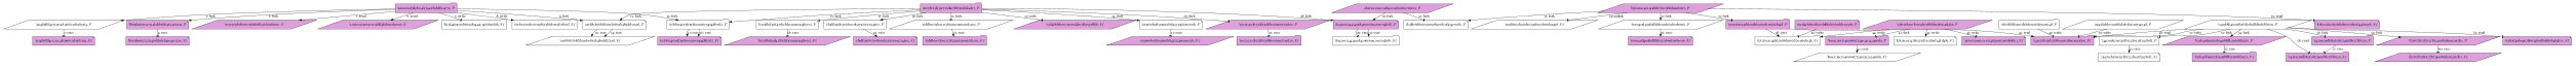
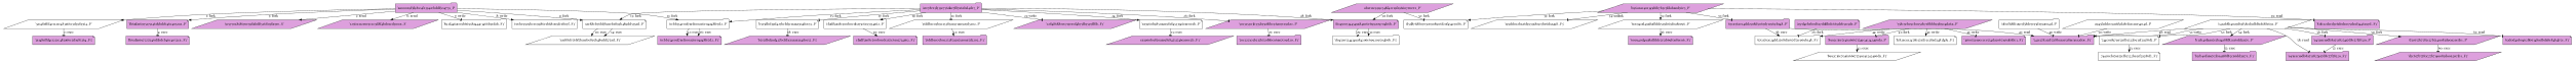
  digraph {
    engine=neato
    fixedsize=false
    fontname="Playfair Display"
    fontsize=10
    nodesep=0.3
    rankdir=TB
    ranksep=0
    splines=true
    node [fillcolor=plum fontname="Playfair Display" node_type=Process shape=parallelogram style=filled]
    edge [arrowhead=normal fontname="Playfair Display"]
    "'aa00029f5f981c4f23942cbddf504779_P'" [shape=folder]
    "'3a148effd4c1221c483a66c3d3985364_P'" [fillcolor=white]
    "'fb6afa16975275146d5bdcb46c4052ca_P'" [shape=note]
    "'9c57702818670e598abd83268038a7ee_S'" [node_type=Socket]
    "'125611112e0e5c2c3d8f4bd02cd30101_S'" [node_type=Socket]
    "'892f446ac09b66918a444c3466b9cfab_F3'" [fillcolor=white node_type=file shape=folder]
    "'eecbe95c9bcec9986e1b68009fce807f_F3'" [fillcolor=white node_type=file shape=folder]
    "'1ae88cb76bf7ba1ebe895b489dd575ad_P'" [fillcolor=white shape=note]
    "'0cbb354e0cf7aef100a26e04a48fe7d2_P'" [fillcolor=white shape=folder]
    "'3a148effd4c1221c483a66c3d3985364_F3'" [node_type=File shape=note]
    "'fb6afa16975275146d5bdcb46c4052ca_F3'" [node_type=File shape=note]
    "'1ae88cb76bf7ba1ebe895b489dd575ad_F3'" [fillcolor=white node_type=File]
    "'0cbb354e0cf7aef100a26e04a48fe7d2_F3'" [node_type=File shape=note]
    "'aec78e25f539c756dac7f87a62bd4d27_P'" [shape=folder]
    "'b515dbd39d427bcfd3c11aaa3e4d0c55_P'" [fillcolor=white shape=note]
    "'cfadf5a08c500b0cdca75c6193734a62_P'" [fillcolor=white shape=folder]
    "'56fdb1c05b9c25387a2971a09a7d3202_P'" [fillcolor=white]
    "'c2848688eec715ee0f4b75fb5597ff8b_F3'" [node_type=file]
    "'ea3960b9850aa198184533746eae0e2b_P'" [fillcolor=white shape=note]
    "'50c325303b335b550f6bc96a07c19d20_P'"
    "'d045e05344349a84206e699209704b6b_P'" [shape=note]
    "'b515dbd39d427bcfd3c11aaa3e4d0c55_F3'" [node_type=File]
    "'cfadf5a08c500b0cdca75c6193734a62_F3'" [node_type=File shape=note]
    "'56fdb1c05b9c25387a2971a09a7d3202_F3'" [node_type=File shape=folder]
    "'ea3960b9850aa198184533746eae0e2b_F3'" [node_type=File]
    "'50c325303b335b550f6bc96a07c19d20_F3'" [node_type=File shape=folder]
    "'d045e05344349a84206e699209704b6b_F3'" [fillcolor=white node_type=File shape=folder]
    "'ab1e12c999c348f42c19f296607e0ee2_P'"
    "'d5d8768807e30e908906f20f454c7086_P'" [fillcolor=white shape=note]
    "'b96a2ac401345d6b7b5c3fdaba0d56e5_P'"
    "'195dd0c2b2a6f5937a81917be6d1a498_F3'" [fillcolor=white node_type=file]
    "'60c940d49a8affddc5151b69f0a8ee96_P'" [fillcolor=white]
    "'67ca762e24dd2508d5067d71c969b148_P'" [shape=folder]
    "'80b22dccd3e6ded11e75d11d3446297d_F3'" [node_type=file shape=note]
    "'60c940d49a8affddc5151b69f0a8ee96_F3'" [node_type=File shape=note]
    "'67ca762e24dd2508d5067d71c969b148_F1'" [fillcolor=white node_type=file shape=folder]
    "'543e27fca3d5718bcaae518ae30a2d0e_F3'" [node_type=file shape=folder]
    "'738c5ebc9cb0c5cb7e8bbb99b9c4da6a_P'"
    "'8992c36e7e46a66673749c4e242496da_P'" [shape=folder]
    "'fc82acca2476b27a5b3c28ad2483f4f9_F3'" [fillcolor=white node_type=file shape=note]
    "'3a6055919eccce554da3067396abfde3_F3'" [node_type=file shape=note]
    "'8992c36e7e46a66673749c4e242496da_F3'" [fillcolor=white node_type=File]
    "'a57d4ebebed627dddbdc665deb5115de_P'" [shape=note]
    "'c42ab8b40a7d65f58cd9dbf60b881691_P'" [fillcolor=white]
    "'744c0ef979a53efb3522b93ef2a286f5_P'" [fillcolor=white shape=note]
    "'b3cb40faa97e3ba4a88f82ca6dd3a17e_P'"
    "'9459ac19db8a55e8274a7d8c57f58329_P'" [shape=folder]
    "'9459ac19db8a55e8274a7d8c57f58329_F3'" [node_type=file shape=folder]
    "'d3c657b7583c27b7149083d90a2ee5b1_P'"
    "'62d0d49b0462bb63489dbda8e84b4b7e_F3'" [node_type=file shape=note]
    "'744c0ef979a53efb3522b93ef2a286f5_F3'" [fillcolor=white node_type=File shape=note]
    "'b3cb40faa97e3ba4a88f82ca6dd3a17e_F3'" [node_type=File shape=folder]
    "'d3c657b7583c27b7149083d90a2ee5b1_F3'" [node_type=File]
-   "'0fecf68ffca917f38de7e56d179ae04d_P'" [fillcolor=white shape=folder]
+   "'0fecf68ffca917f38de7e56d179ae04d_P'" [fillcolor=white shape=folder label="'0fecf68ffca917f38de7e55d179ae04d_P'"]
    "'a943f2ddcc9a16f5d28efca12ea5404d_P'" [fillcolor=white]
    "'aa00029f5f981c4f23942cbddf504779_P'" -> "'3a148effd4c1221c483a66c3d3985364_P'" [label="1: fork"]
    "'aa00029f5f981c4f23942cbddf504779_P'" -> "'fb6afa16975275146d5bdcb46c4052ca_P'" [label="3: fork"]
    "'aa00029f5f981c4f23942cbddf504779_P'" -> "'9c57702818670e598abd83268038a7ee_S'" [label="5: send"]
    "'aa00029f5f981c4f23942cbddf504779_P'" -> "'125611112e0e5c2c3d8f4bd02cd30101_S'" [label="6: send"]
    "'aa00029f5f981c4f23942cbddf504779_P'" -> "'892f446ac09b66918a444c3466b9cfab_F3'" [arrowhead=tee label="7: write"]
    "'aa00029f5f981c4f23942cbddf504779_P'" -> "'eecbe95c9bcec9986e1b68009fce807f_F3'" [label="8: write"]
    "'aa00029f5f981c4f23942cbddf504779_P'" -> "'1ae88cb76bf7ba1ebe895b489dd575ad_P'" [label="9: fork"]
    "'aa00029f5f981c4f23942cbddf504779_P'" -> "'0cbb354e0cf7aef100a26e04a48fe7d2_P'" [label="11: fork"]
    "'3a148effd4c1221c483a66c3d3985364_P'" -> "'3a148effd4c1221c483a66c3d3985364_F3'" [arrowhead=tee label="2: exec"]
    "'fb6afa16975275146d5bdcb46c4052ca_P'" -> "'fb6afa16975275146d5bdcb46c4052ca_F3'" [arrowhead=tee label="4: exec"]
    "'1ae88cb76bf7ba1ebe895b489dd575ad_P'" -> "'1ae88cb76bf7ba1ebe895b489dd575ad_F3'" [label="10: exec"]
    "'1ae88cb76bf7ba1ebe895b489dd575ad_P'" -> "'1ae88cb76bf7ba1ebe895b489dd575ad_F3'" [label="14: exec"]
    "'0cbb354e0cf7aef100a26e04a48fe7d2_P'" -> "'0cbb354e0cf7aef100a26e04a48fe7d2_F3'" [label="12: exec"]
    "'0cbb354e0cf7aef100a26e04a48fe7d2_P'" -> "'0cbb354e0cf7aef100a26e04a48fe7d2_F3'" [label="16: exec"]
    "'aec78e25f539c756dac7f87a62bd4d27_P'" -> "'1ae88cb76bf7ba1ebe895b489dd575ad_P'" [label="13: fork"]
    "'aec78e25f539c756dac7f87a62bd4d27_P'" -> "'0cbb354e0cf7aef100a26e04a48fe7d2_P'" [label="15: fork"]
    "'aec78e25f539c756dac7f87a62bd4d27_P'" -> "'b515dbd39d427bcfd3c11aaa3e4d0c55_P'" [arrowhead=tee label="17: fork"]
    "'aec78e25f539c756dac7f87a62bd4d27_P'" -> "'cfadf5a08c500b0cdca75c6193734a62_P'" [label="19: fork"]
    "'aec78e25f539c756dac7f87a62bd4d27_P'" -> "'56fdb1c05b9c25387a2971a09a7d3202_P'" [arrowhead=tee label="21: fork"]
    "'aec78e25f539c756dac7f87a62bd4d27_P'" -> "'c2848688eec715ee0f4b75fb5597ff8b_F3'" [arrowhead=tee label="23: write"]
    "'aec78e25f539c756dac7f87a62bd4d27_P'" -> "'ea3960b9850aa198184533746eae0e2b_P'" [label="24: fork"]
    "'aec78e25f539c756dac7f87a62bd4d27_P'" -> "'50c325303b335b550f6bc96a07c19d20_P'" [arrowhead=tee label="26: fork"]
    "'aec78e25f539c756dac7f87a62bd4d27_P'" -> "'d045e05344349a84206e699209704b6b_P'" [label="28: fork"]
    "'b515dbd39d427bcfd3c11aaa3e4d0c55_P'" -> "'b515dbd39d427bcfd3c11aaa3e4d0c55_F3'" [arrowhead=tee label="18: exec"]
    "'cfadf5a08c500b0cdca75c6193734a62_P'" -> "'cfadf5a08c500b0cdca75c6193734a62_F3'" [label="20: exec"]
    "'56fdb1c05b9c25387a2971a09a7d3202_P'" -> "'56fdb1c05b9c25387a2971a09a7d3202_F3'" [label="22: exec"]
    "'ea3960b9850aa198184533746eae0e2b_P'" -> "'ea3960b9850aa198184533746eae0e2b_F3'" [arrowhead=tee label="25: exec"]
    "'50c325303b335b550f6bc96a07c19d20_P'" -> "'50c325303b335b550f6bc96a07c19d20_F3'" [arrowhead=tee label="27: exec"]
    "'d045e05344349a84206e699209704b6b_P'" -> "'d045e05344349a84206e699209704b6b_F3'" [arrowhead=tee label="29: exec"]
    "'d045e05344349a84206e699209704b6b_P'" -> "'d045e05344349a84206e699209704b6b_F3'" [label="31: exec"]
    "'ab1e12c999c348f42c19f296607e0ee2_P'" -> "'d045e05344349a84206e699209704b6b_P'" [label="30: fork"]
    "'ab1e12c999c348f42c19f296607e0ee2_P'" -> "'d5d8768807e30e908906f20f454c7086_P'" [arrowhead=tee label="32: fork"]
    "'b96a2ac401345d6b7b5c3fdaba0d56e5_P'" -> "'d5d8768807e30e908906f20f454c7086_P'" [label="33: fork"]
    "'b96a2ac401345d6b7b5c3fdaba0d56e5_P'" -> "'195dd0c2b2a6f5937a81917be6d1a498_F3'" [arrowhead=tee label="34: unlink"]
    "'b96a2ac401345d6b7b5c3fdaba0d56e5_P'" -> "'60c940d49a8affddc5151b69f0a8ee96_P'" [label="35: fork"]
    "'b96a2ac401345d6b7b5c3fdaba0d56e5_P'" -> "'67ca762e24dd2508d5067d71c969b148_P'" [arrowhead=tee label="37: fork"]
    "'b96a2ac401345d6b7b5c3fdaba0d56e5_P'" -> "'80b22dccd3e6ded11e75d11d3446297d_F3'" [arrowhead=tee label="39: read"]
    "'60c940d49a8affddc5151b69f0a8ee96_P'" -> "'60c940d49a8affddc5151b69f0a8ee96_F3'" [label="36: exec"]
    "'67ca762e24dd2508d5067d71c969b148_P'" -> "'67ca762e24dd2508d5067d71c969b148_F1'" [label="38: exec"]
    "'67ca762e24dd2508d5067d71c969b148_P'" -> "'543e27fca3d5718bcaae518ae30a2d0e_F3'" [label="47: read"]
    "'738c5ebc9cb0c5cb7e8bbb99b9c4da6a_P'" -> "'67ca762e24dd2508d5067d71c969b148_F1'" [label="44: write"]
    "'738c5ebc9cb0c5cb7e8bbb99b9c4da6a_P'" -> "'8992c36e7e46a66673749c4e242496da_P'" [arrowhead=tee label="41: fork"]
    "'738c5ebc9cb0c5cb7e8bbb99b9c4da6a_P'" -> "'fc82acca2476b27a5b3c28ad2483f4f9_F3'" [label="43: write"]
    "'738c5ebc9cb0c5cb7e8bbb99b9c4da6a_P'" -> "'3a6055919eccce554da3067396abfde3_F3'" [arrowhead=tee label="45: write"]
    "'8992c36e7e46a66673749c4e242496da_P'" -> "'8992c36e7e46a66673749c4e242496da_F3'" [label="42: exec"]
-   "'a57d4ebebed627dddbdc665deb5115de_P'" -> "'67ca762e24dd2508d5067d71c969b148_F1'" [arrowhead=tee label="46: write"]
+   "'a57d4ebebed627dddbdc665deb5115de_P'" -> "'67ca762e24dd2508d5067d71c969b148_F1'" [arrowhead=tee label="26: fork"]
    "'c42ab8b40a7d65f58cd9dbf60b881691_P'" -> "'543e27fca3d5718bcaae518ae30a2d0e_F3'" [arrowhead=tee label="48: read"]
    "'c42ab8b40a7d65f58cd9dbf60b881691_P'" -> "'543e27fca3d5718bcaae518ae30a2d0e_F3'" [label="51: write"]
    "'c42ab8b40a7d65f58cd9dbf60b881691_P'" -> "'744c0ef979a53efb3522b93ef2a286f5_P'" [arrowhead=tee label="52: fork"]
    "'c42ab8b40a7d65f58cd9dbf60b881691_P'" -> "'b3cb40faa97e3ba4a88f82ca6dd3a17e_P'" [label="54: fork"]
    "'c42ab8b40a7d65f58cd9dbf60b881691_P'" -> "'9459ac19db8a55e8274a7d8c57f58329_P'" [arrowhead=tee label="56: fork"]
    "'c42ab8b40a7d65f58cd9dbf60b881691_P'" -> "'9459ac19db8a55e8274a7d8c57f58329_F3'" [arrowhead=tee label="58: read"]
    "'c42ab8b40a7d65f58cd9dbf60b881691_P'" -> "'d3c657b7583c27b7149083d90a2ee5b1_P'" [label="59: fork"]
    "'c42ab8b40a7d65f58cd9dbf60b881691_P'" -> "'62d0d49b0462bb63489dbda8e84b4b7e_F3'" [arrowhead=tee label="61: read"]
    "'744c0ef979a53efb3522b93ef2a286f5_P'" -> "'744c0ef979a53efb3522b93ef2a286f5_F3'" [label="53: exec"]
    "'b3cb40faa97e3ba4a88f82ca6dd3a17e_P'" -> "'b3cb40faa97e3ba4a88f82ca6dd3a17e_F3'" [arrowhead=tee label="55: exec"]
    "'9459ac19db8a55e8274a7d8c57f58329_P'" -> "'9459ac19db8a55e8274a7d8c57f58329_F3'" [arrowhead=tee label="57: exec"]
    "'d3c657b7583c27b7149083d90a2ee5b1_P'" -> "'d3c657b7583c27b7149083d90a2ee5b1_F3'" [arrowhead=tee label="60: exec"]
    "'0fecf68ffca917f38de7e56d179ae04d_P'" -> "'543e27fca3d5718bcaae518ae30a2d0e_F3'" [arrowhead=tee label="49: write"]
    "'a943f2ddcc9a16f5d28efca12ea5404d_P'" -> "'543e27fca3d5718bcaae518ae30a2d0e_F3'" [arrowhead=tee label="50: write"]
  }
